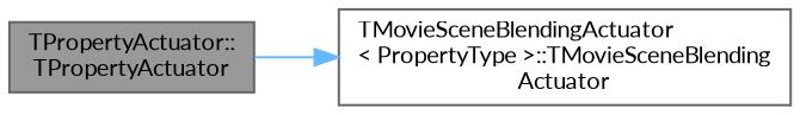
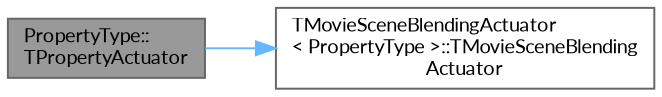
  digraph {
    rankdir=LR
    fontname=Lato
    node [fontname=Lato fontsize=10 shape=box style=filled]
-   n1 [color=gray40 fillcolor=grey60 fontcolor=black height=0.2 label="TPropertyActuator::\lTPropertyActuator" width=0.4]
+   n1 [color=gray40 fillcolor=grey60 fontcolor=black height=0.2 label="PropertyType::\lTPropertyActuator" width=0.4]
    n2 [color=grey40 fillcolor=white height=0.2 label="TMovieSceneBlendingActuator\l\< PropertyType \>::TMovieSceneBlending\lActuator" width=0.4]
    n1 -> n2 [color=steelblue1 fontname=Lato fontsize=10 labelfontname=Helvetica labelfontsize=10 style=solid]
  }
